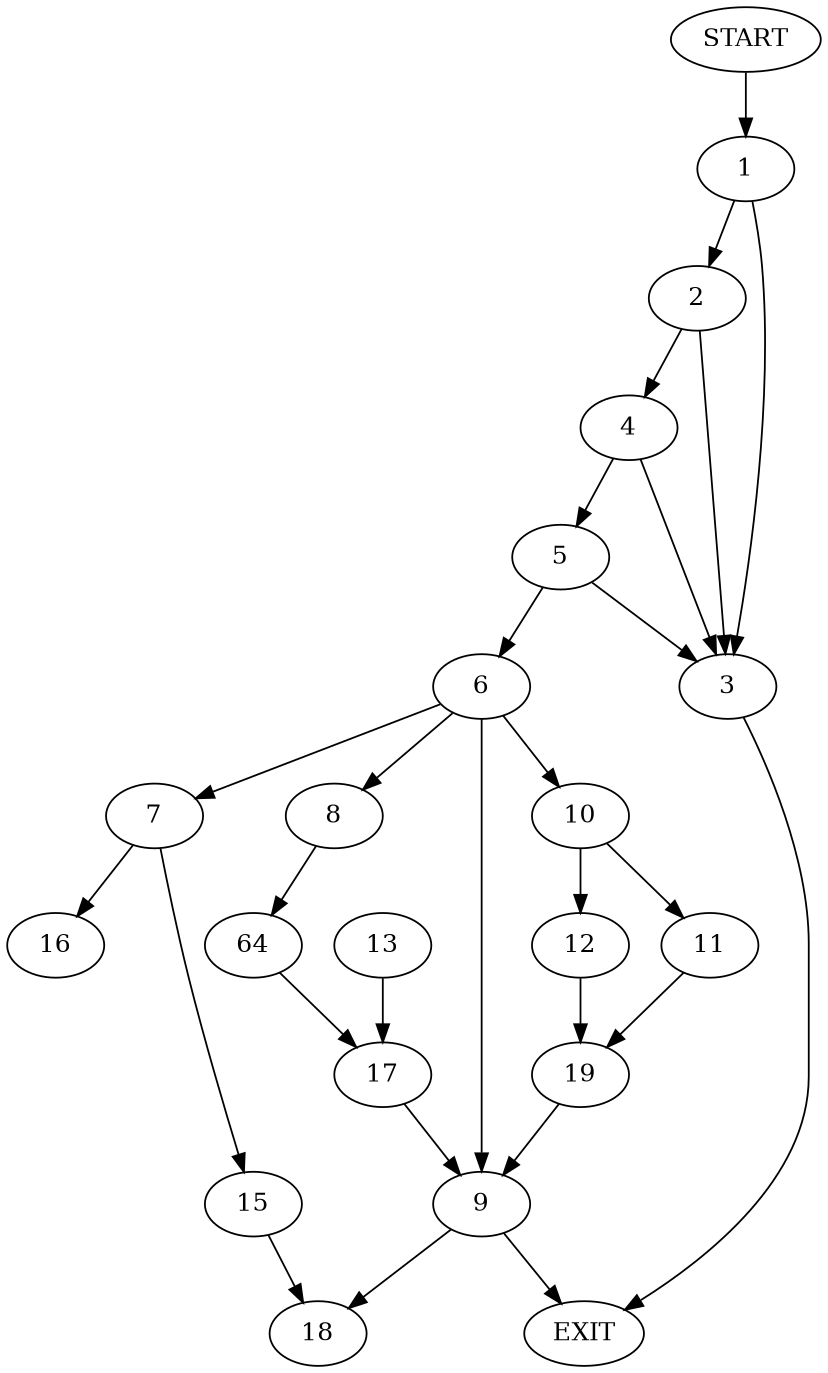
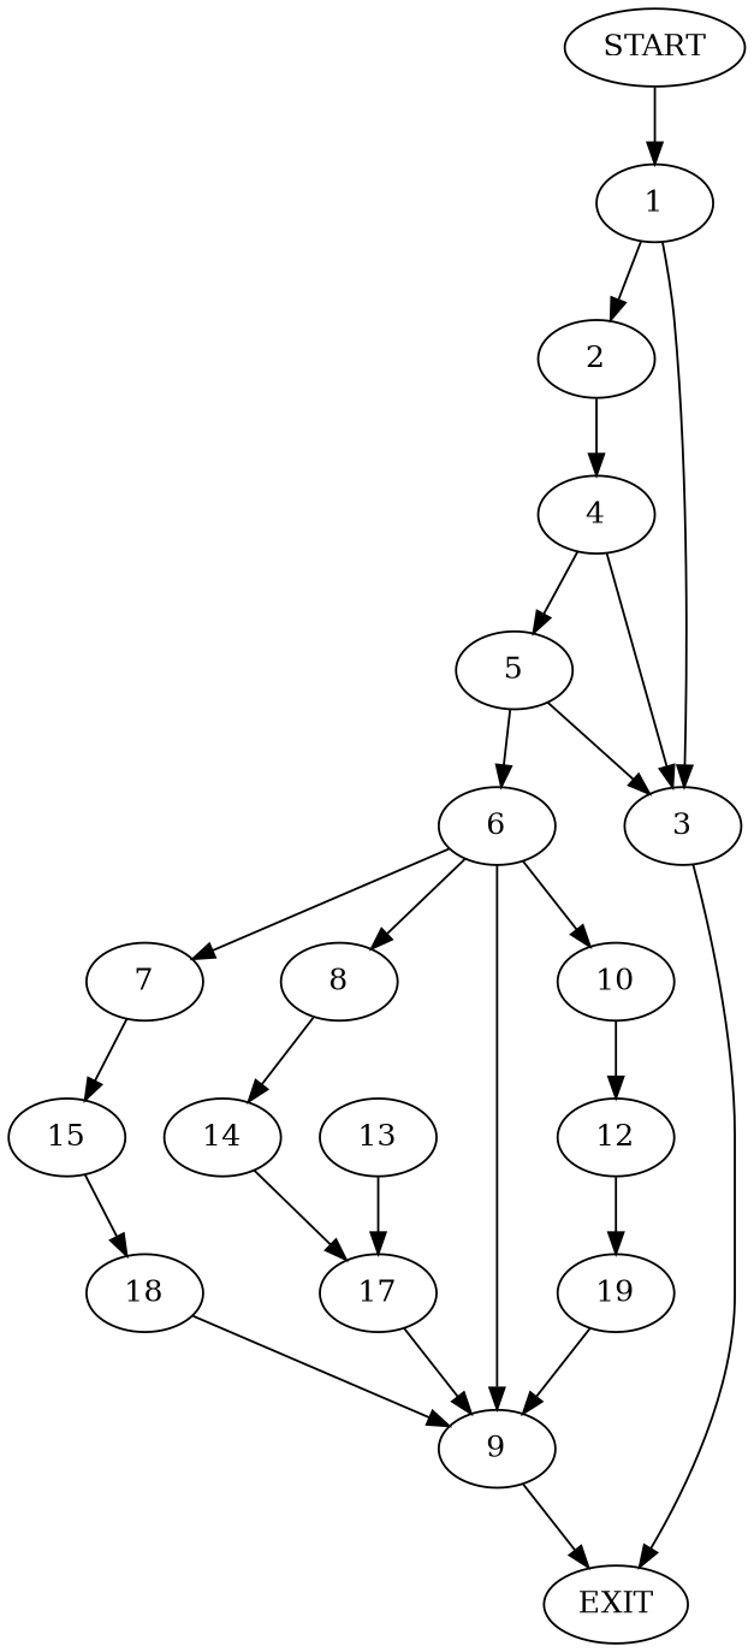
  digraph {
    n1 [label=START]
    1
    2
    3
    n5 [label=EXIT]
    4
    5
    6
    7
    8
    9
    10
    15
-   16
-   14 [label=64]
-   11
+   14
    12
    18
    13
    17
    19
    n1 -> 1
    1 -> 2
    1 -> 3
-   2 -> 3
    2 -> 4
    3 -> n5
    4 -> 3
    4 -> 5
    5 -> 3
    5 -> 6
    6 -> 7
    6 -> 8
    6 -> 9
    6 -> 10
    7 -> 15
-   7 -> 16
    8 -> 14
    9 -> n5
-   10 -> 11
    10 -> 12
    15 -> 18
    14 -> 17
-   11 -> 19
    12 -> 19
-   9 -> 18
+   18 -> 9
    13 -> 17
    17 -> 9
    19 -> 9
  }
